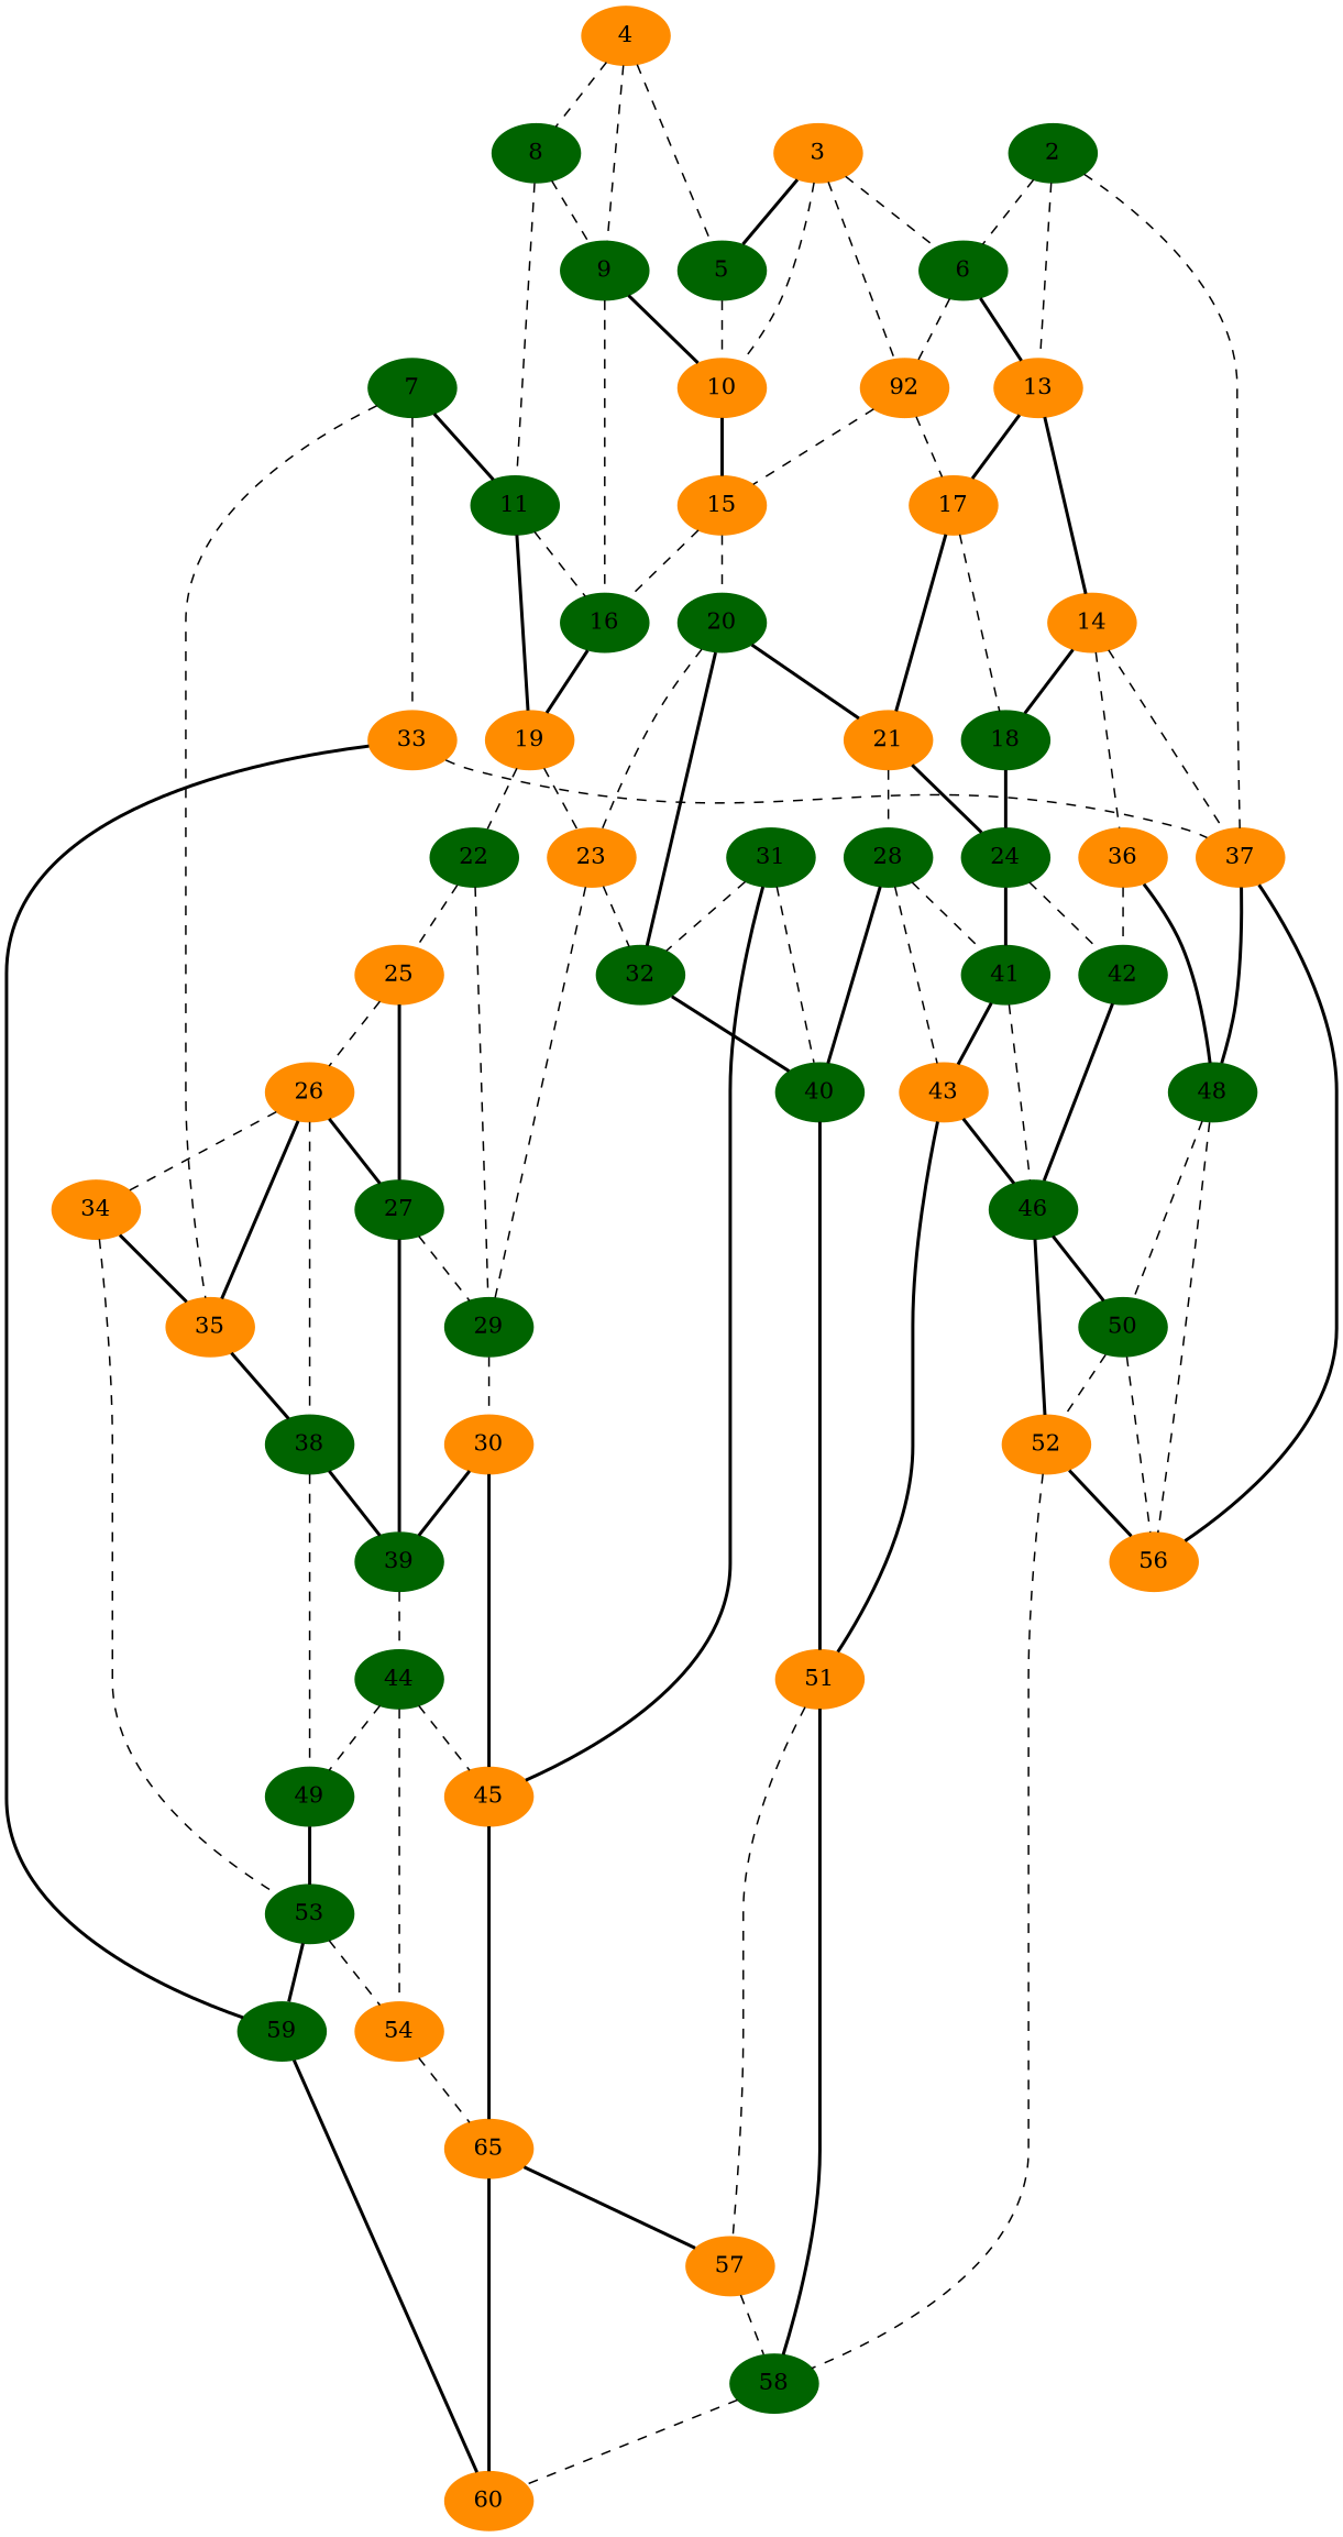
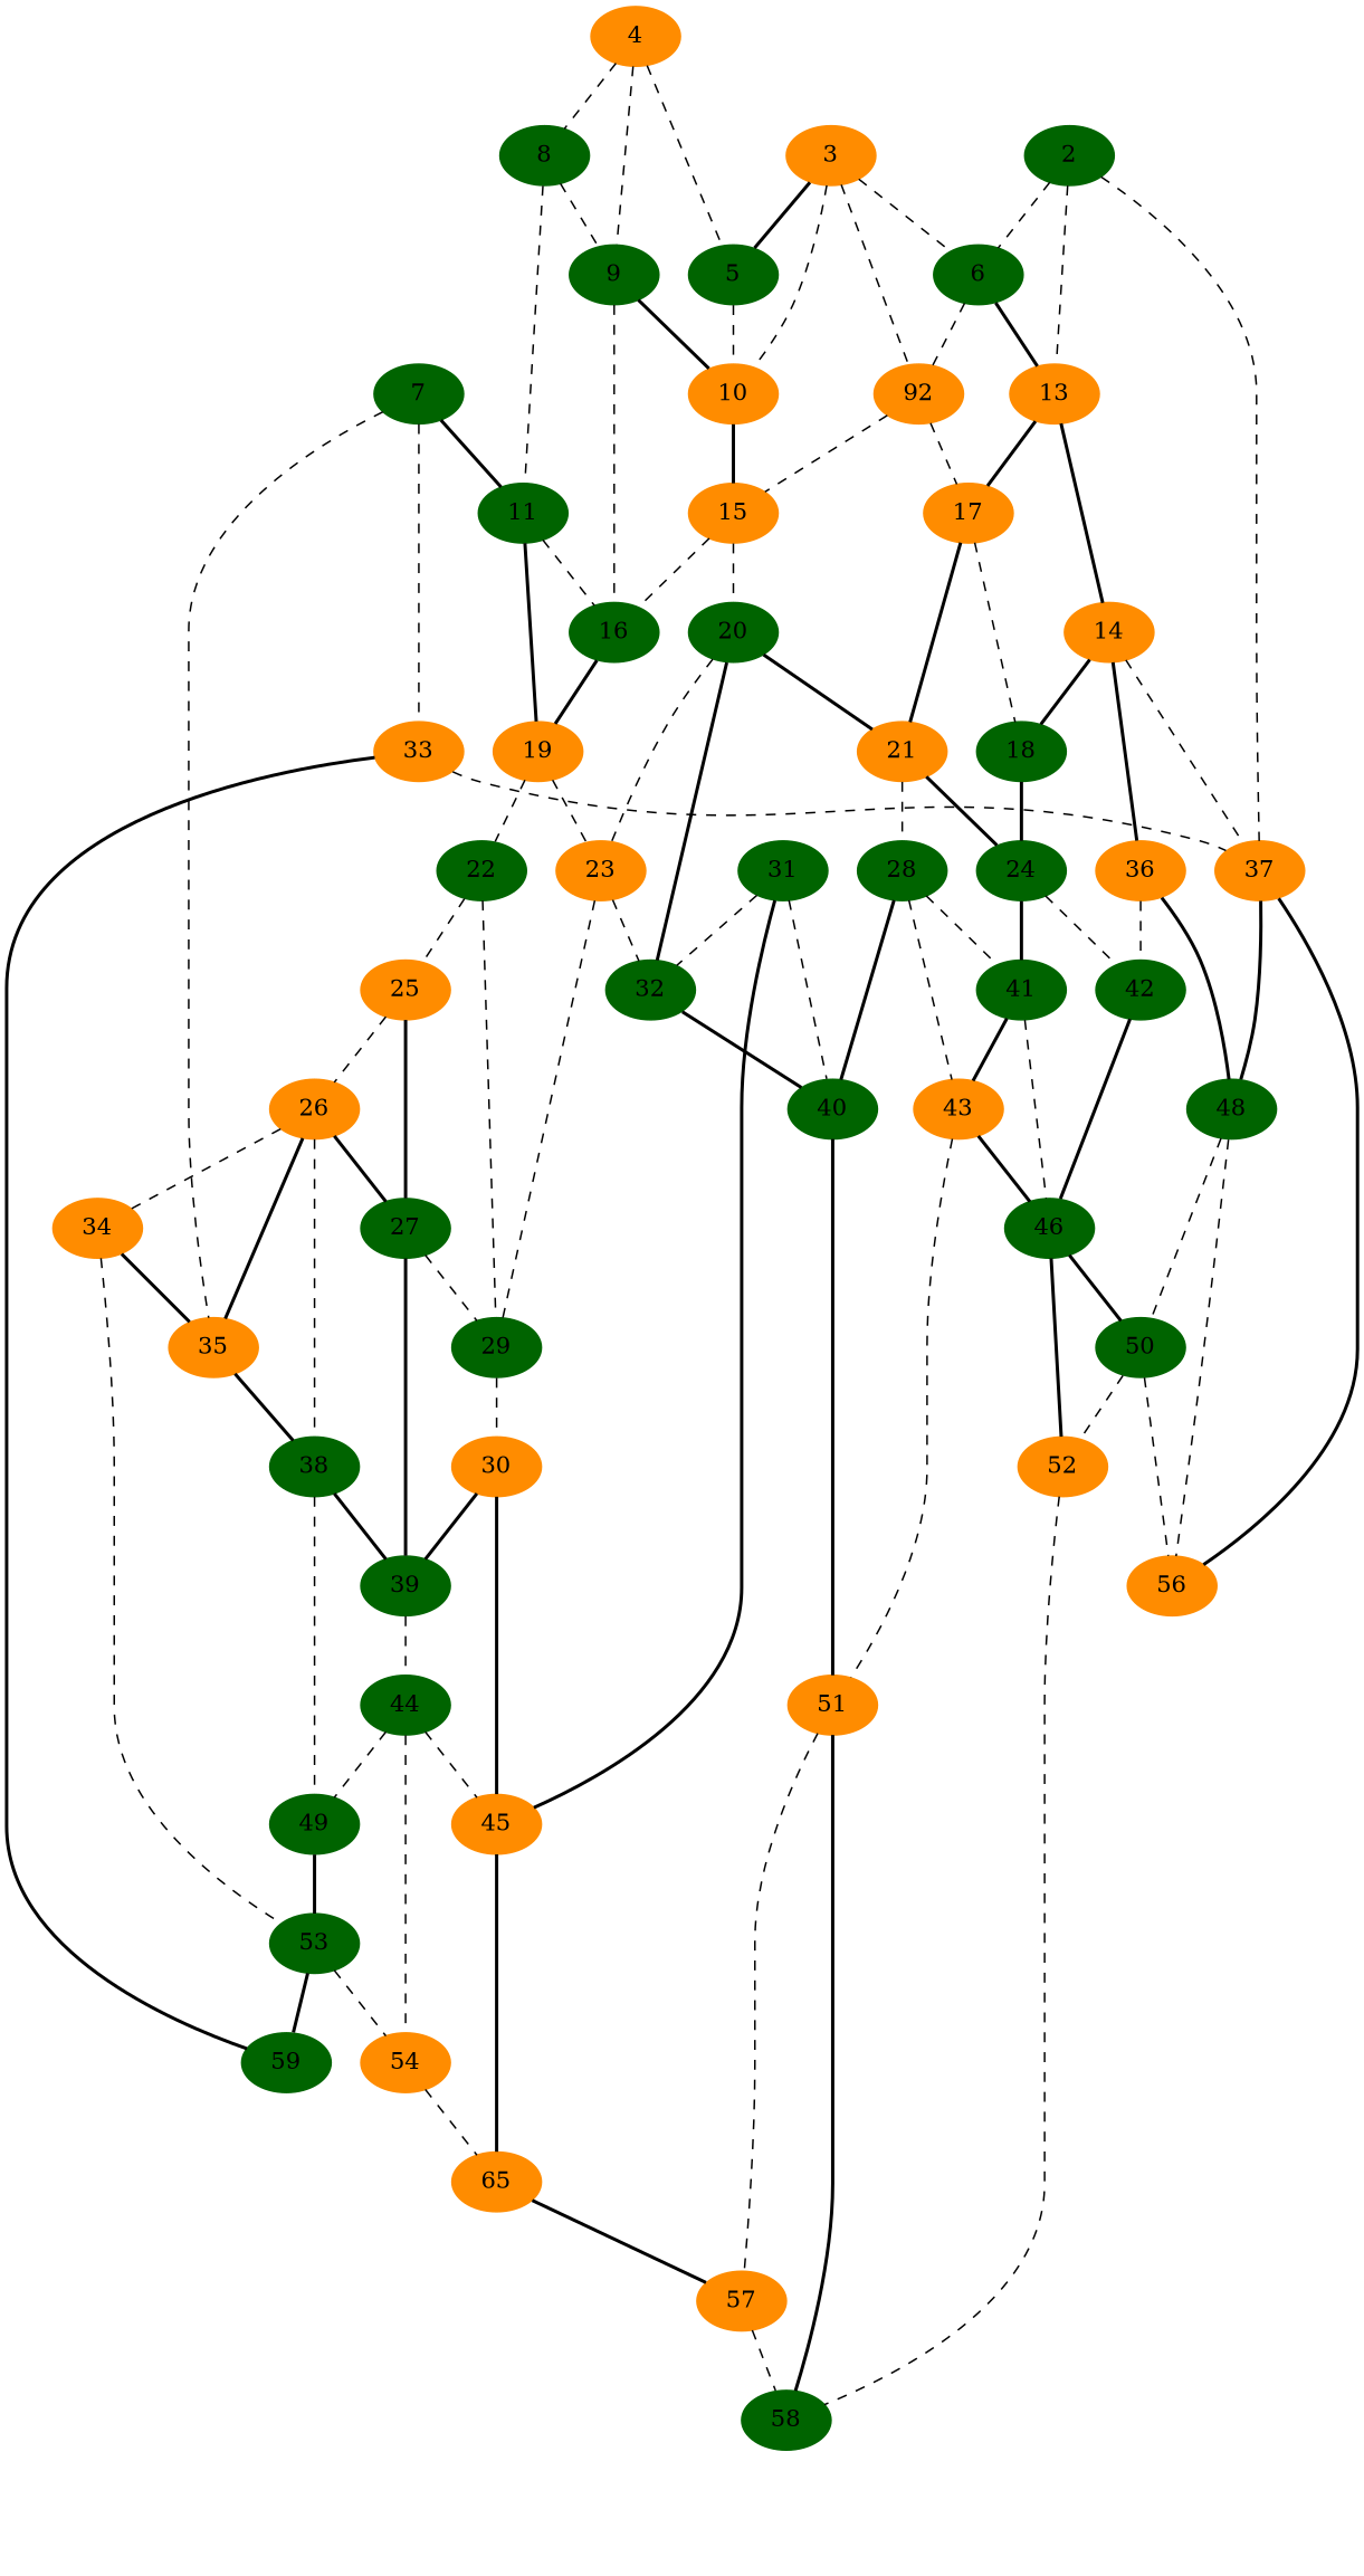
  graph {
    node [color=darkgreen style=filled]
    edge [style=dashed weight=1.0]
    5
    4 [color=darkorange]
    8
    9
    10 [color=darkorange]
    33 [color=darkorange]
    37 [color=darkorange]
    59
    2
    6
    13 [color=darkorange]
    n12 [color=darkorange label=92]
    17 [color=darkorange]
    14 [color=darkorange]
    48
    56 [color=darkorange]
    3 [color=darkorange]
    15 [color=darkorange]
    11
    16
    7
    35 [color=darkorange]
    19 [color=darkorange]
    38
    20
    22
    23 [color=darkorange]
    18
    21 [color=darkorange]
    36 [color=darkorange]
    24
    42
    32
    28
    41
    25 [color=darkorange]
    29
    26 [color=darkorange]
    27
    40
    43 [color=darkorange]
    30 [color=darkorange]
    46
    34 [color=darkorange]
    39
    49
    44
    51 [color=darkorange]
    45 [color=darkorange]
    n50 [color=darkorange label=65]
    31
    53
-   60 [color=darkorange]
    54 [color=darkorange]
    50
    57 [color=darkorange]
    58
    52 [color=darkorange]
    5 -- 10
    4 -- 5
    4 -- 8
    4 -- 9
    8 -- 9
    8 -- 11
    9 -- 10 [style=bold]
    9 -- 16
    10 -- 15 [style=bold]
    33 -- 37 [weight=2.0]
    33 -- 59 [style=bold]
    37 -- 48 [style=bold]
    37 -- 56 [style=bold]
-   59 -- 60 [style=bold]
    2 -- 37
    2 -- 6
    2 -- 13
    6 -- 13 [style=bold]
    6 -- n12
    13 -- 17 [style=bold]
    13 -- 14 [style=bold]
    n12 -- 17
    n12 -- 15
    17 -- 18
    17 -- 21 [style=bold]
    14 -- 37
    14 -- 18 [style=bold]
-   14 -- 36
+   14 -- 36 [style=bold]
    48 -- 56
    48 -- 50
    3 -- 5 [style=bold]
    3 -- 10
    3 -- 6
    3 -- n12
    15 -- 16
    15 -- 20
    11 -- 16
    11 -- 19 [style=bold]
    16 -- 19 [style=bold]
    7 -- 33
    7 -- 11 [style=bold]
    7 -- 35
    35 -- 38 [style=bold]
    19 -- 22
    19 -- 23
    38 -- 39 [style=bold]
    38 -- 49
    20 -- 23
    20 -- 21 [style=bold]
    20 -- 32 [style=bold]
    22 -- 25
    22 -- 29
    23 -- 32
    23 -- 29
    18 -- 24 [style=bold]
    21 -- 24 [style=bold]
    21 -- 28
    36 -- 48 [style=bold]
    36 -- 42
    24 -- 42
    24 -- 41 [style=bold]
    42 -- 46 [style=bold]
    32 -- 40 [style=bold]
    28 -- 41
    28 -- 40 [style=bold]
    28 -- 43
    41 -- 43 [style=bold]
    41 -- 46
    25 -- 26
    25 -- 27 [style=bold]
    29 -- 30
    26 -- 35 [style=bold]
    26 -- 38
    26 -- 27 [style=bold]
    26 -- 34
    27 -- 29
    27 -- 39 [style=bold]
    40 -- 51 [style=bold]
    43 -- 46 [style=bold]
-   43 -- 51 [style=bold]
+   43 -- 51
    30 -- 39 [style=bold]
    30 -- 45 [style=bold]
    46 -- 50 [style=bold]
    46 -- 52 [style=bold]
    34 -- 35 [style=bold]
    34 -- 53
    39 -- 44
    49 -- 53 [style=bold]
    44 -- 49
    44 -- 45
    44 -- 54
    51 -- 57
    51 -- 58 [style=bold]
    45 -- n50 [style=bold]
-   n50 -- 60 [style=bold]
    n50 -- 57 [style=bold]
    31 -- 32
    31 -- 40
    31 -- 45 [style=bold]
    53 -- 59 [style=bold]
    53 -- 54
    54 -- n50
    50 -- 56
    50 -- 52
    57 -- 58
-   58 -- 60
-   52 -- 56 [style=bold]
    52 -- 58
  }
